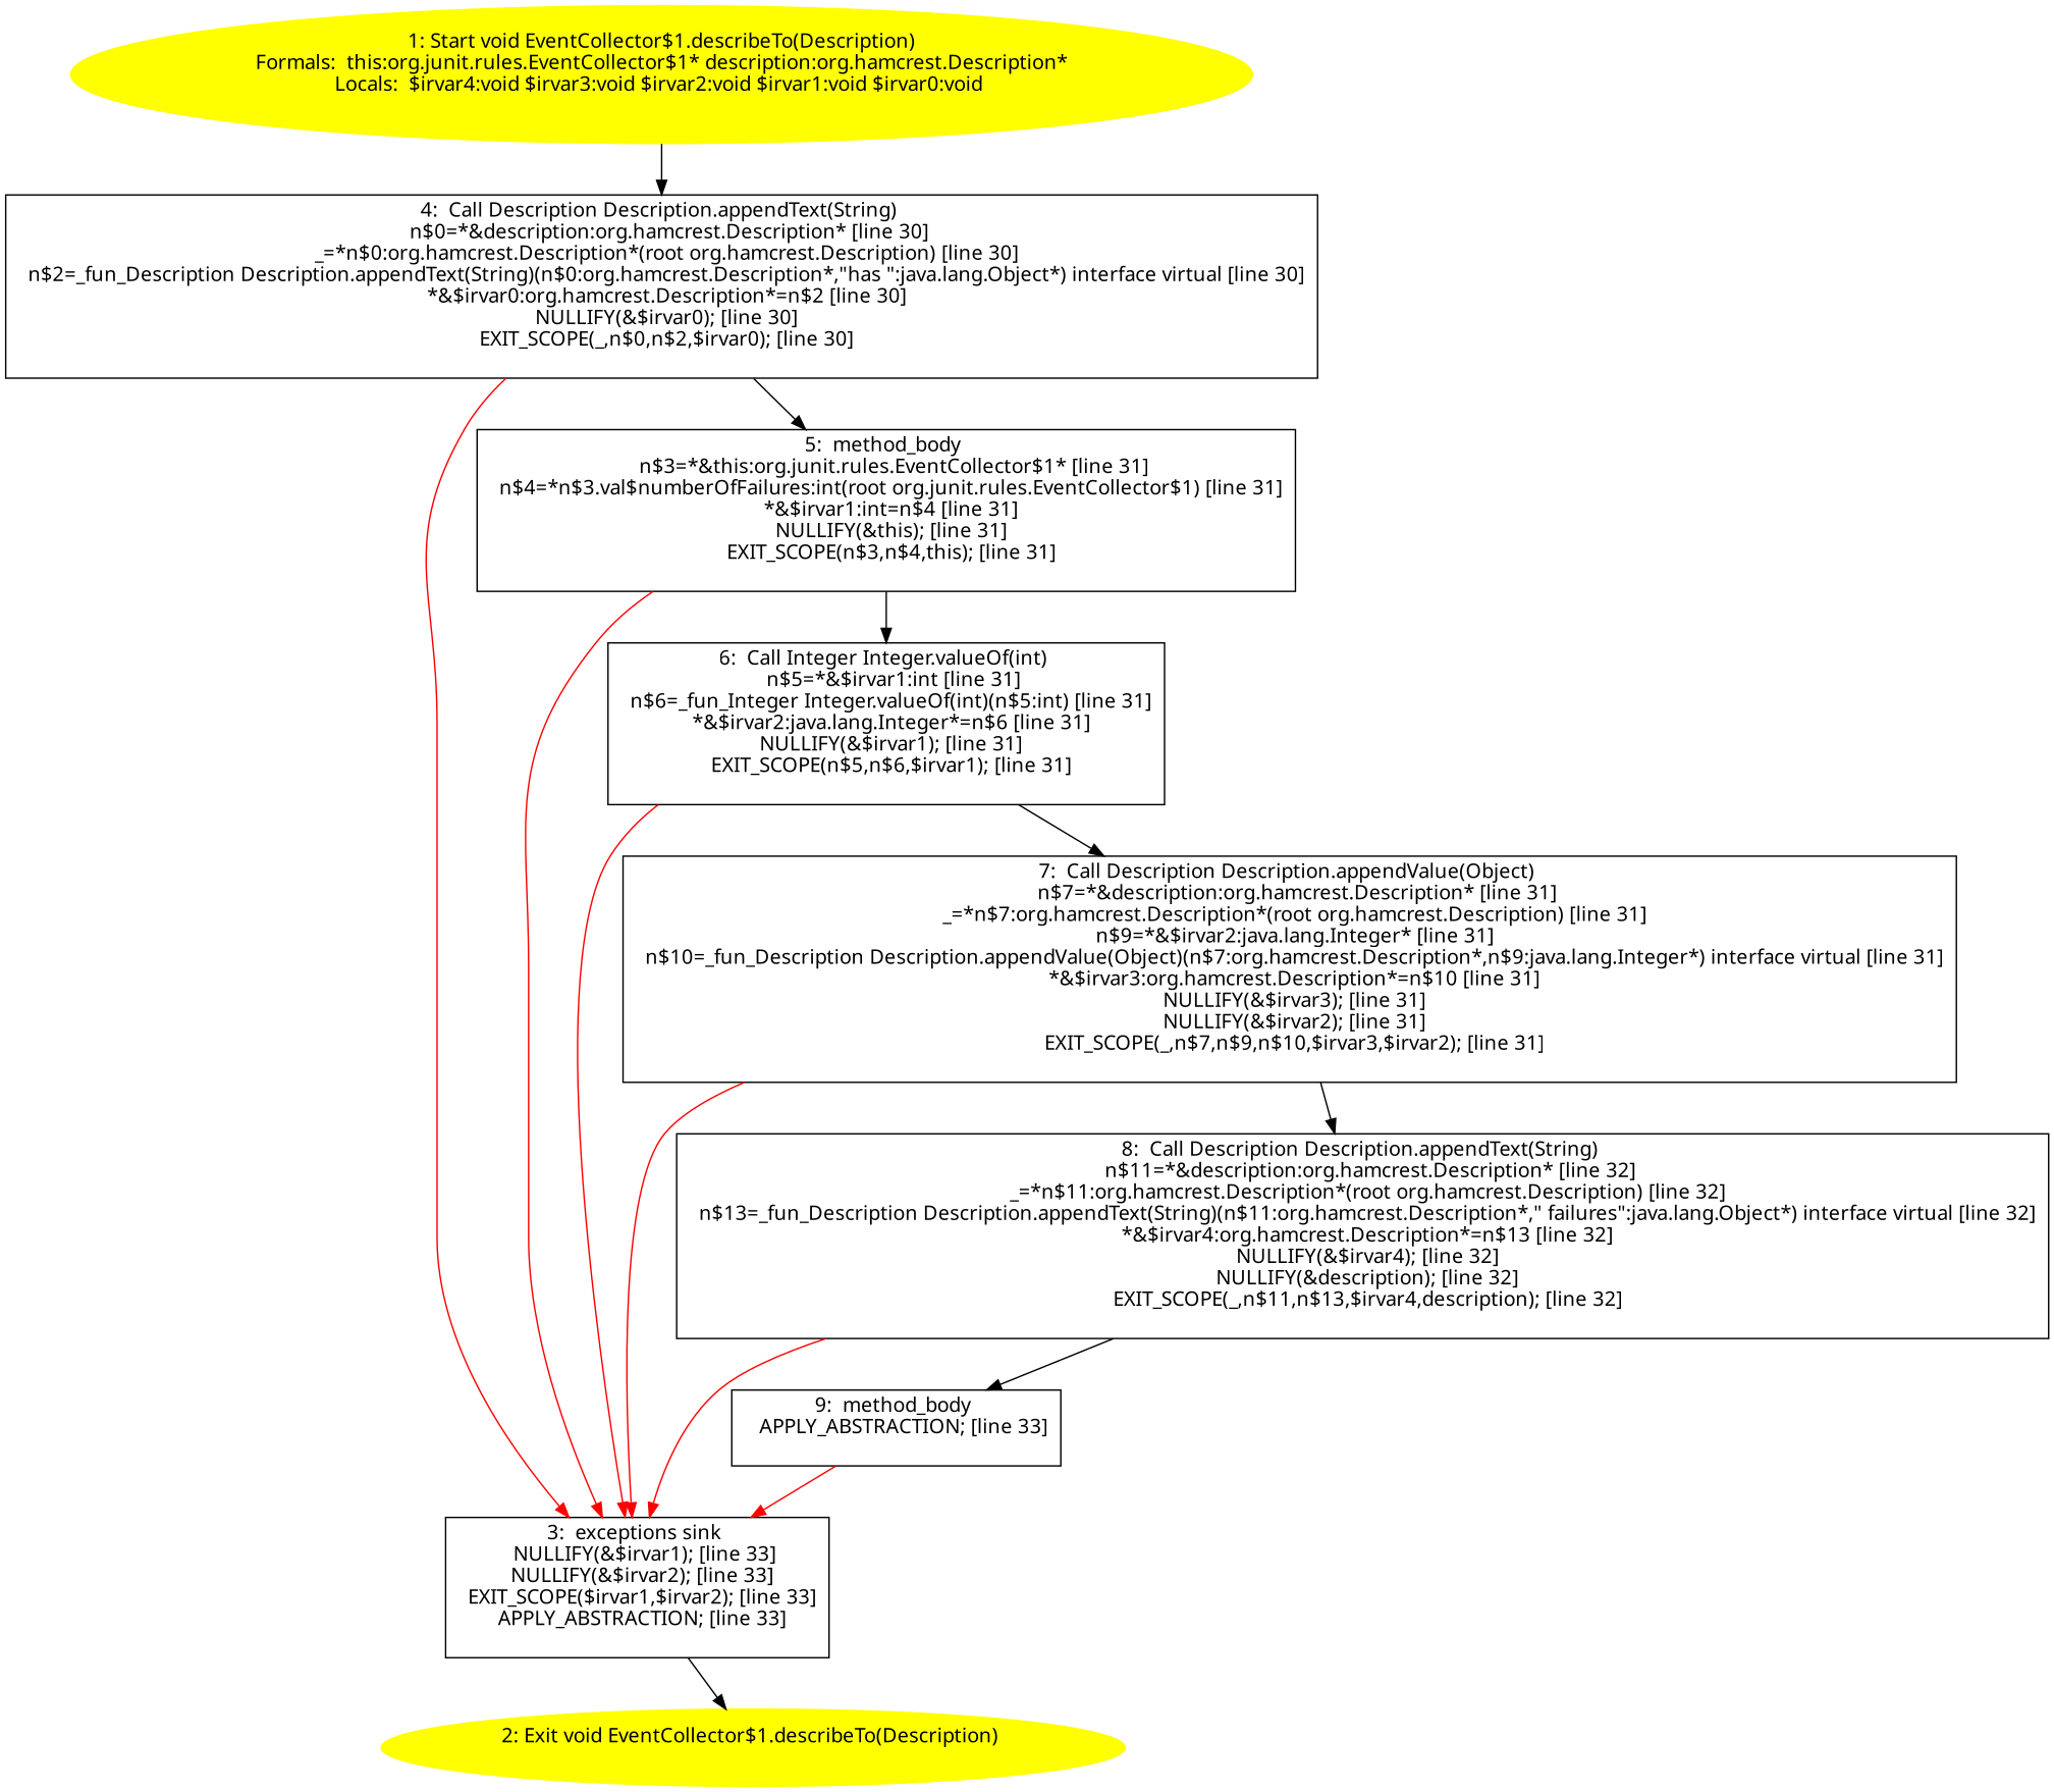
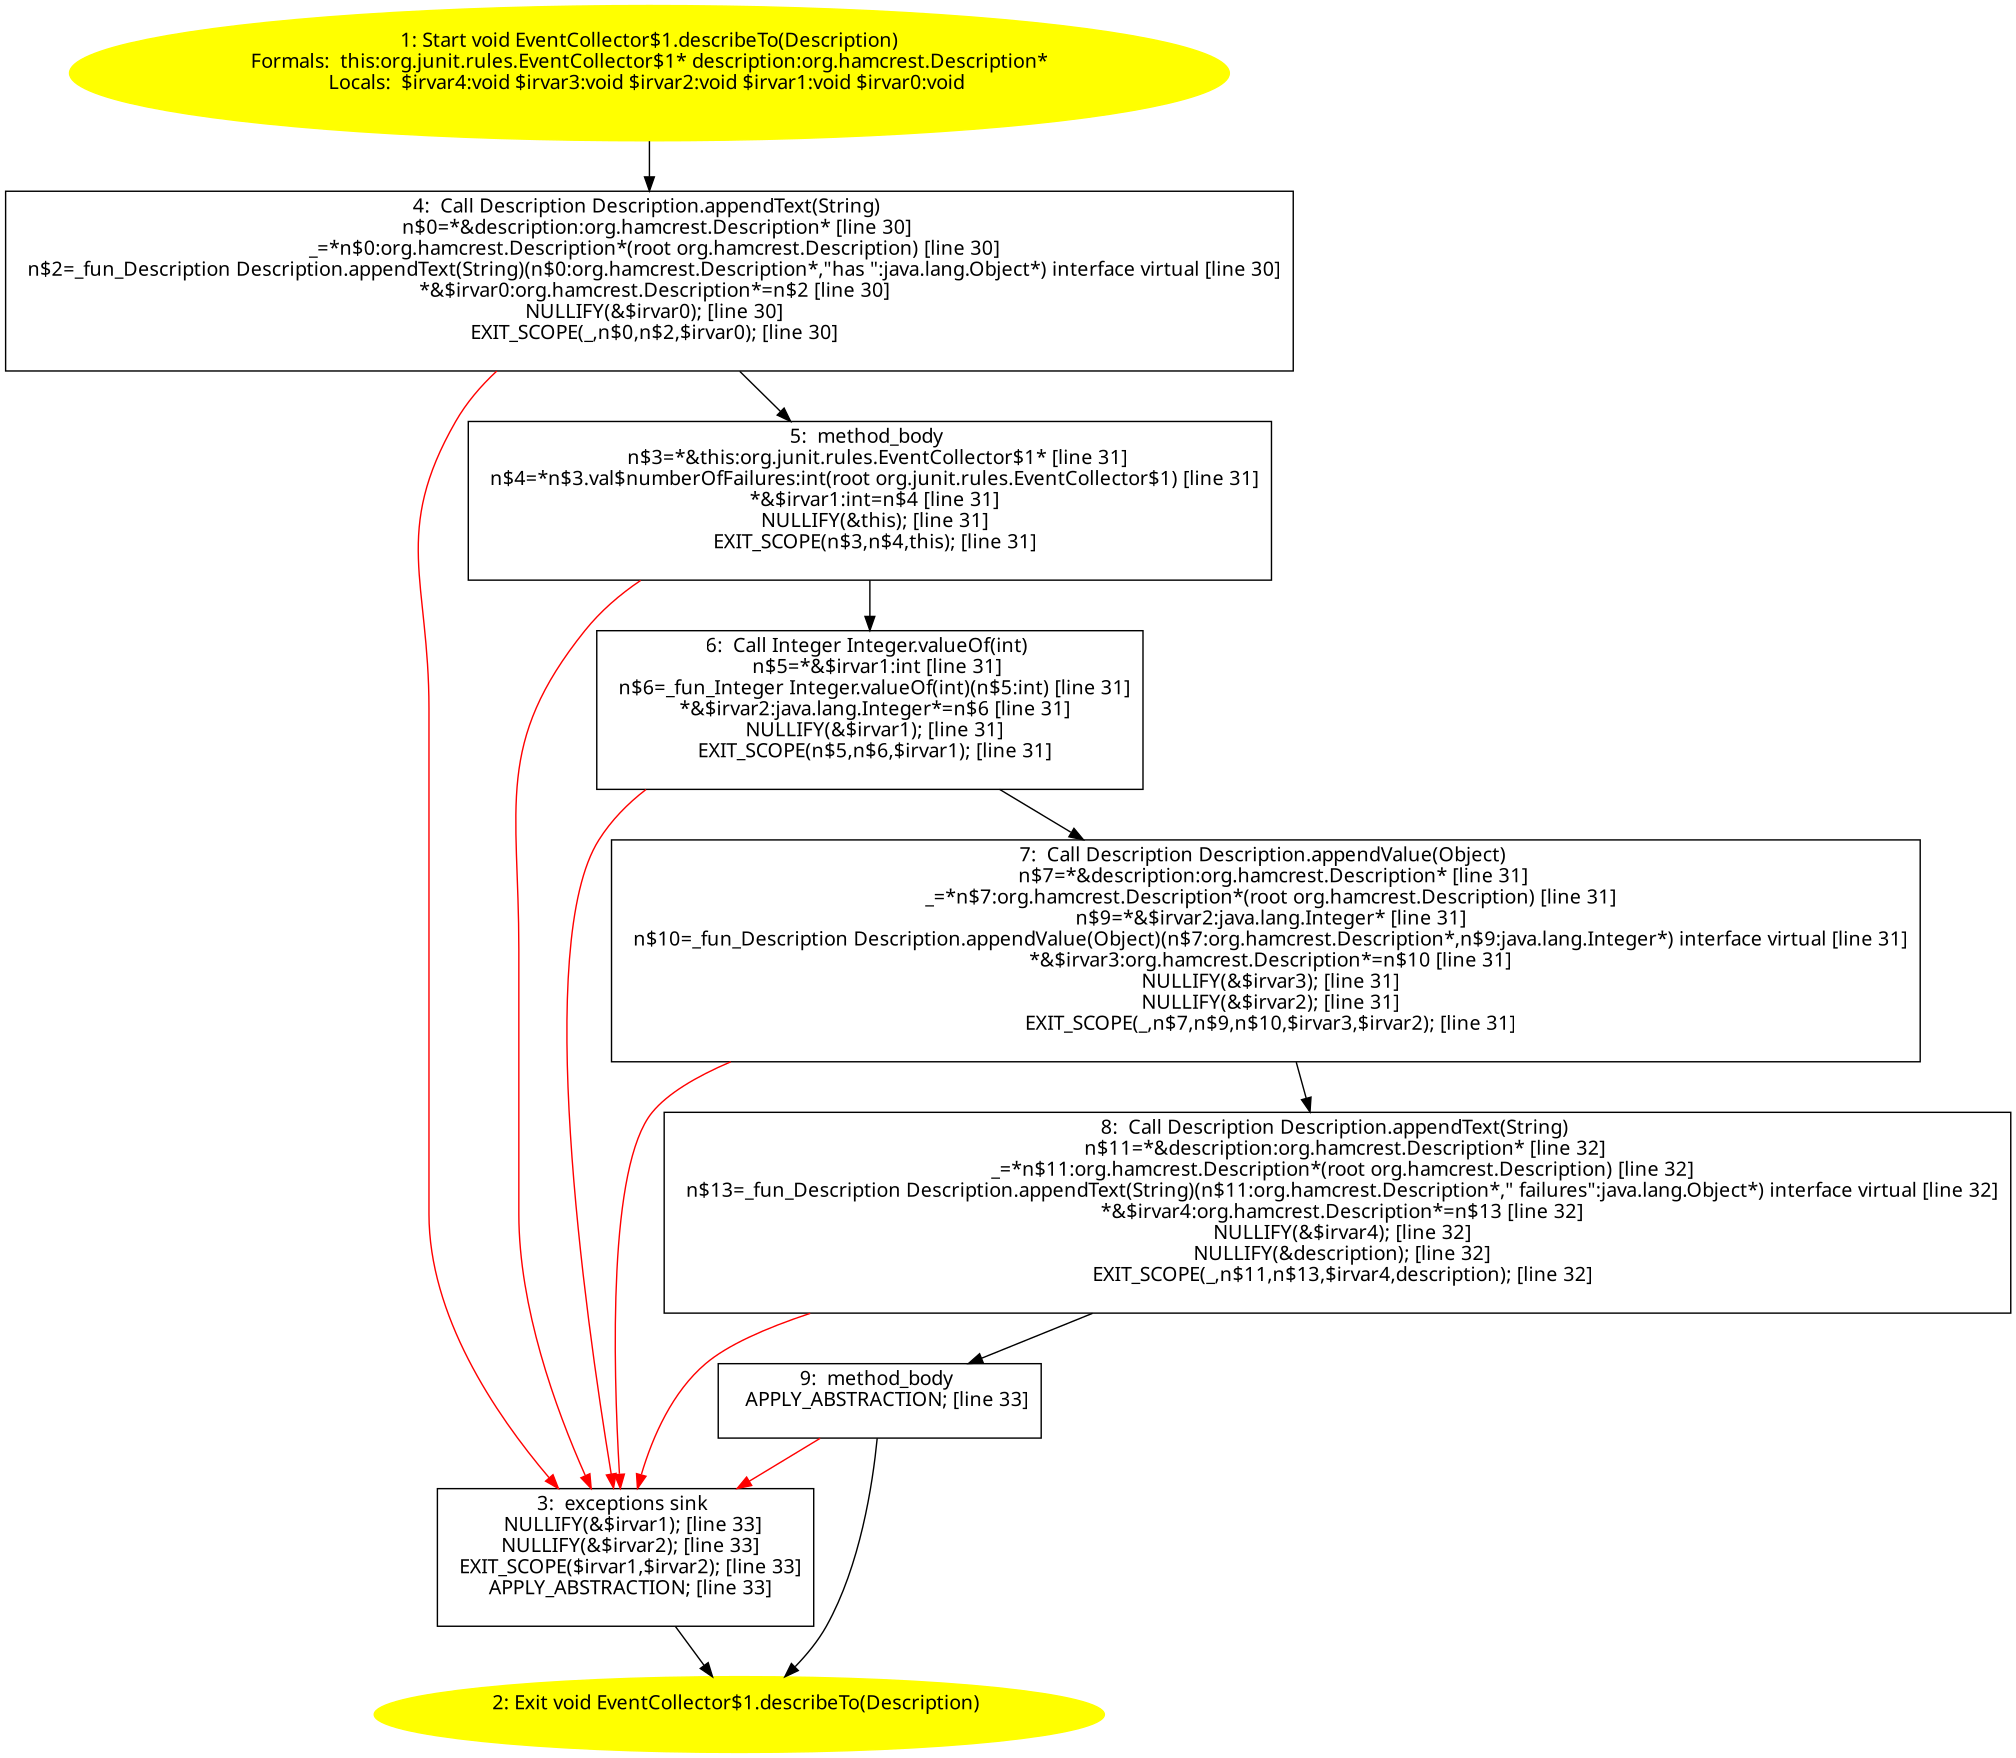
  digraph {
    fontname="Noto Sans"
    node [fontname="Noto Sans" shape=box]
    edge [fontname="Noto Sans"]
    n1 [color=yellow label="1: Start void EventCollector$1.describeTo(Description)\nFormals:  this:org.junit.rules.EventCollector$1* description:org.hamcrest.Description*\nLocals:  $irvar4:void $irvar3:void $irvar2:void $irvar1:void $irvar0:void \n  " style=filled shape=""]
    n2 [label="4:  Call Description Description.appendText(String) \n   n$0=*&description:org.hamcrest.Description* [line 30]\n  _=*n$0:org.hamcrest.Description*(root org.hamcrest.Description) [line 30]\n  n$2=_fun_Description Description.appendText(String)(n$0:org.hamcrest.Description*,\"has \":java.lang.Object*) interface virtual [line 30]\n  *&$irvar0:org.hamcrest.Description*=n$2 [line 30]\n  NULLIFY(&$irvar0); [line 30]\n  EXIT_SCOPE(_,n$0,n$2,$irvar0); [line 30]\n "]
    n3 [label="3:  exceptions sink \n   NULLIFY(&$irvar1); [line 33]\n  NULLIFY(&$irvar2); [line 33]\n  EXIT_SCOPE($irvar1,$irvar2); [line 33]\n  APPLY_ABSTRACTION; [line 33]\n "]
    n4 [label="5:  method_body \n   n$3=*&this:org.junit.rules.EventCollector$1* [line 31]\n  n$4=*n$3.val$numberOfFailures:int(root org.junit.rules.EventCollector$1) [line 31]\n  *&$irvar1:int=n$4 [line 31]\n  NULLIFY(&this); [line 31]\n  EXIT_SCOPE(n$3,n$4,this); [line 31]\n "]
    n5 [color=yellow label="2: Exit void EventCollector$1.describeTo(Description) \n  " style=filled shape=""]
    n6 [label="6:  Call Integer Integer.valueOf(int) \n   n$5=*&$irvar1:int [line 31]\n  n$6=_fun_Integer Integer.valueOf(int)(n$5:int) [line 31]\n  *&$irvar2:java.lang.Integer*=n$6 [line 31]\n  NULLIFY(&$irvar1); [line 31]\n  EXIT_SCOPE(n$5,n$6,$irvar1); [line 31]\n "]
    n7 [label="7:  Call Description Description.appendValue(Object) \n   n$7=*&description:org.hamcrest.Description* [line 31]\n  _=*n$7:org.hamcrest.Description*(root org.hamcrest.Description) [line 31]\n  n$9=*&$irvar2:java.lang.Integer* [line 31]\n  n$10=_fun_Description Description.appendValue(Object)(n$7:org.hamcrest.Description*,n$9:java.lang.Integer*) interface virtual [line 31]\n  *&$irvar3:org.hamcrest.Description*=n$10 [line 31]\n  NULLIFY(&$irvar3); [line 31]\n  NULLIFY(&$irvar2); [line 31]\n  EXIT_SCOPE(_,n$7,n$9,n$10,$irvar3,$irvar2); [line 31]\n "]
    n8 [label="8:  Call Description Description.appendText(String) \n   n$11=*&description:org.hamcrest.Description* [line 32]\n  _=*n$11:org.hamcrest.Description*(root org.hamcrest.Description) [line 32]\n  n$13=_fun_Description Description.appendText(String)(n$11:org.hamcrest.Description*,\" failures\":java.lang.Object*) interface virtual [line 32]\n  *&$irvar4:org.hamcrest.Description*=n$13 [line 32]\n  NULLIFY(&$irvar4); [line 32]\n  NULLIFY(&description); [line 32]\n  EXIT_SCOPE(_,n$11,n$13,$irvar4,description); [line 32]\n "]
    n9 [label="9:  method_body \n   APPLY_ABSTRACTION; [line 33]\n "]
    n1 -> n2
    n2 -> n3 [color=red]
    n2 -> n4
    n3 -> n5
    n4 -> n3 [color=red]
    n4 -> n6
    n6 -> n3 [color=red]
    n6 -> n7
    n7 -> n3 [color=red]
    n7 -> n8
    n8 -> n3 [color=red]
    n8 -> n9
    n9 -> n3 [color=red]
+   n9 -> n5
  }
